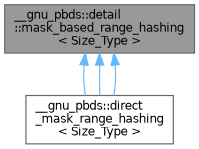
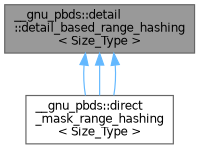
  digraph {
    node [color=gray40 fontname=Helvetica fontsize=10 shape=box style=filled]
    edge [color=steelblue1 dir=back fontname=Helvetica fontsize=10 labelfontname=Helvetica labelfontsize=10 style=solid]
-   n1 [fillcolor=grey60 fontcolor=black height=0.2 label="__gnu_pbds::detail\l::mask_based_range_hashing\l\< Size_Type \>" width=0.4]
+   n1 [fillcolor=grey60 fontcolor=black height=0.2 label="__gnu_pbds::detail\l::detail_based_range_hashing\l\< Size_Type \>" width=0.4]
    n2 [fillcolor=white height=0.2 label="__gnu_pbds::direct\l_mask_range_hashing\l\< Size_Type \>" width=0.4]
    n1 -> n2
    n1 -> n2
    n1 -> n2
  }
